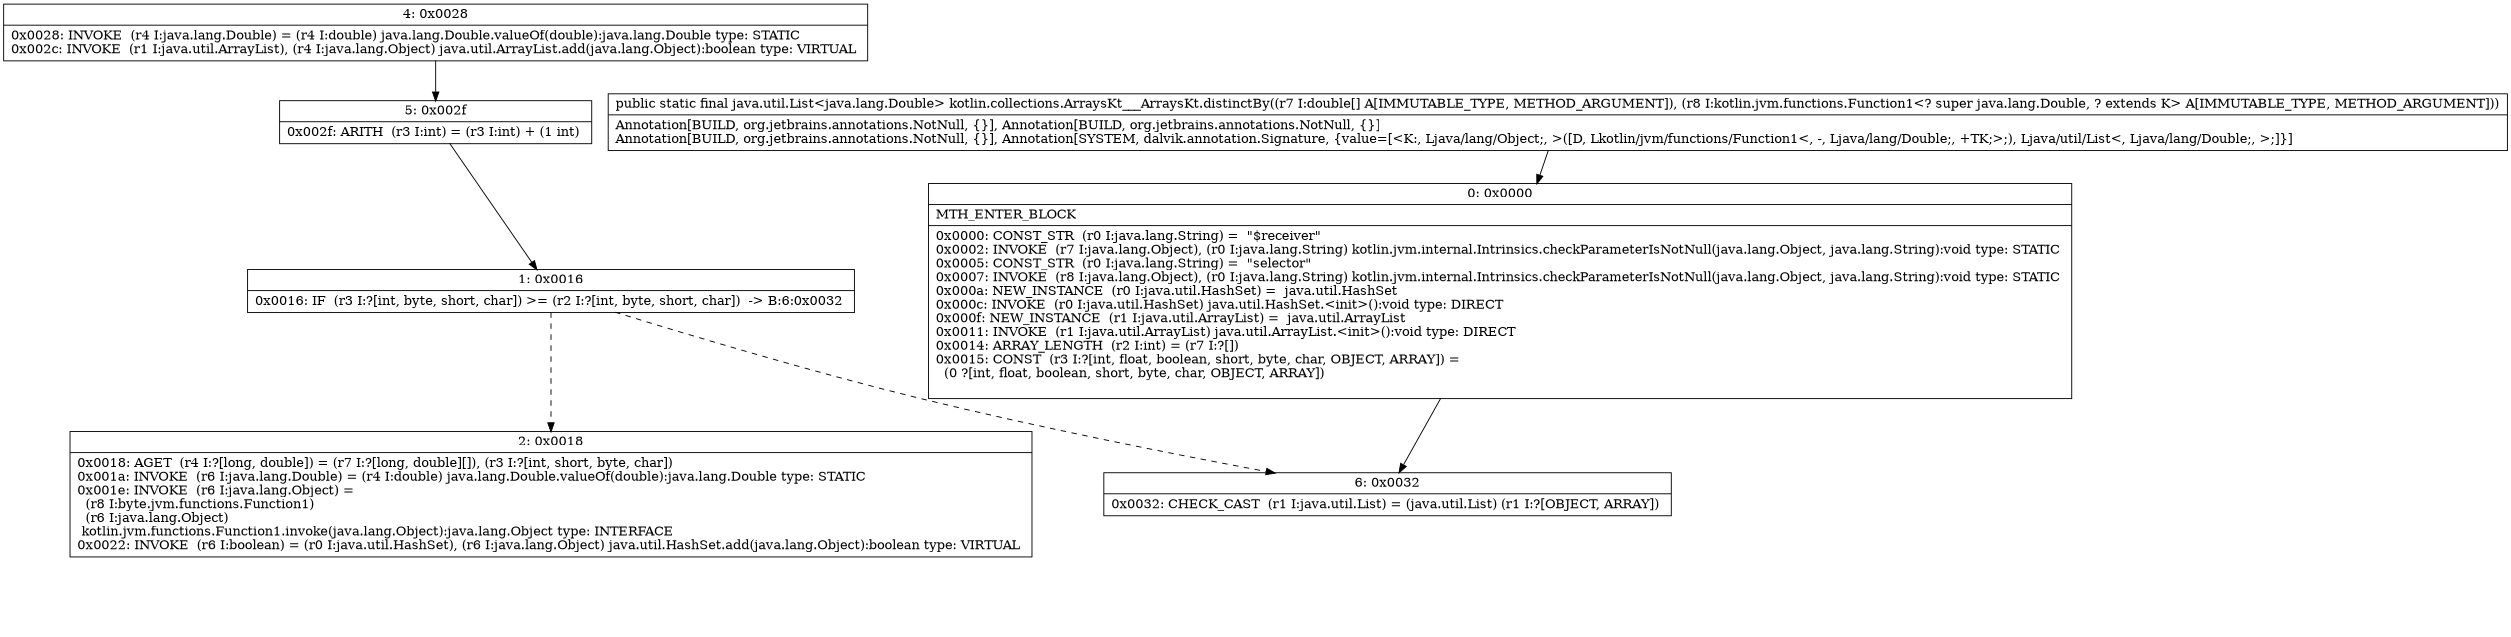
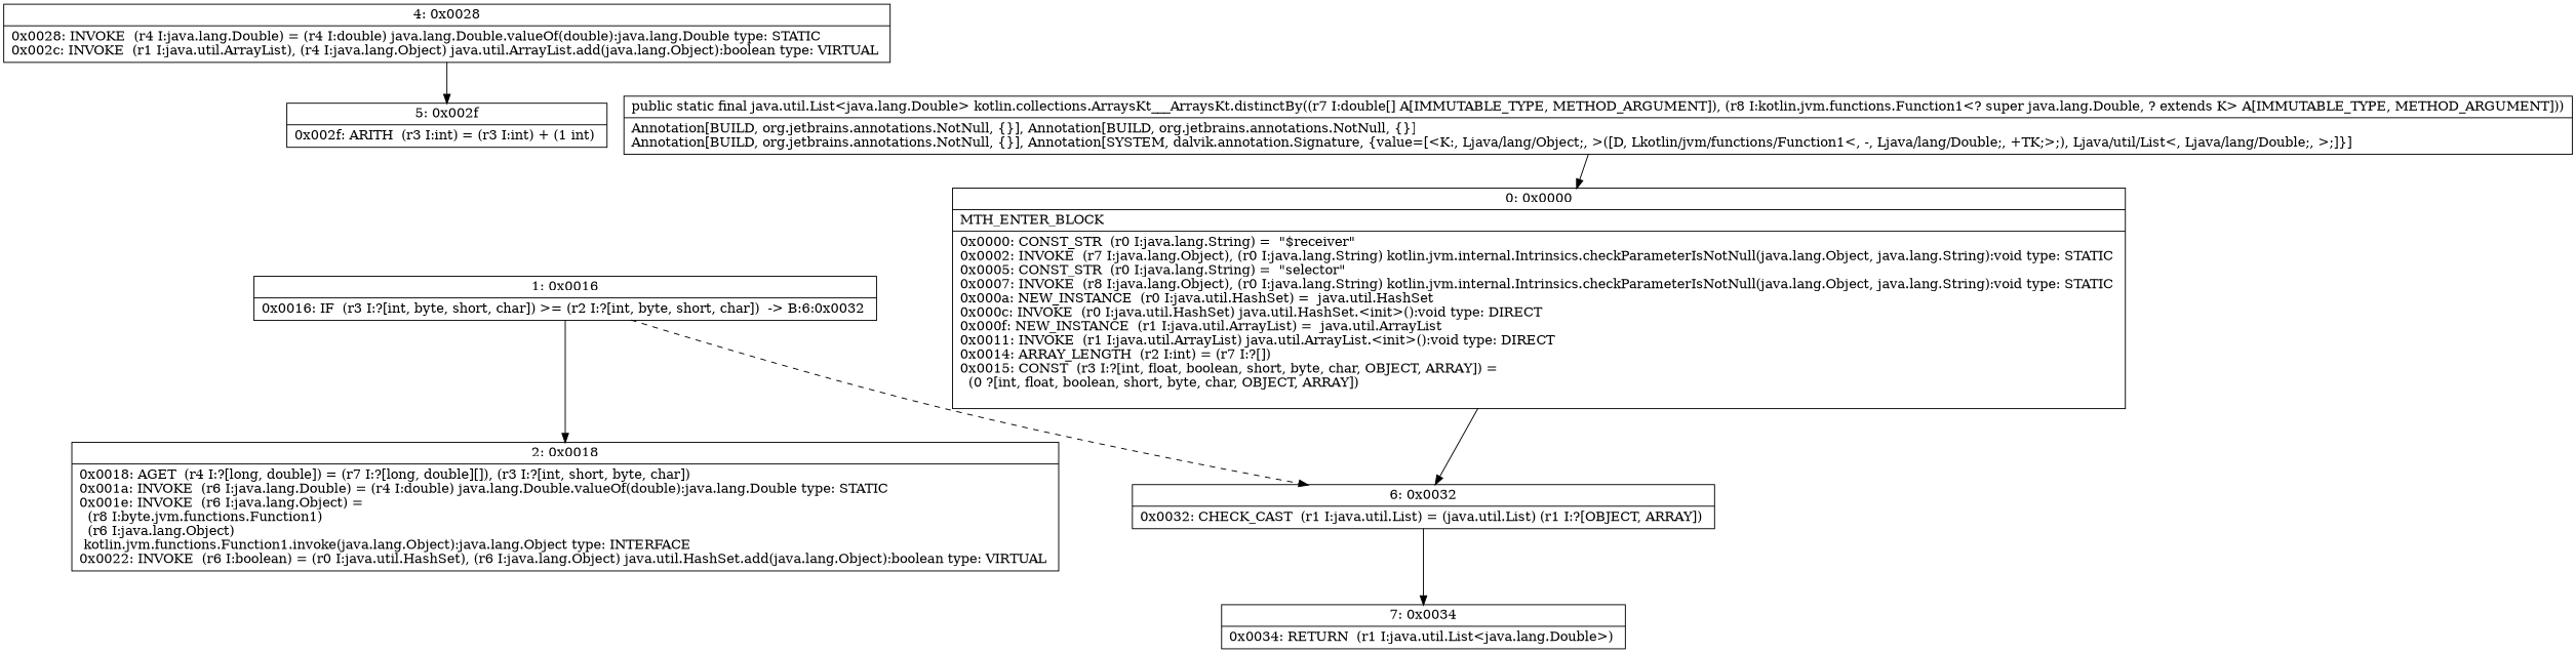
  digraph {
    node [shape=record]
    n1 [label="{0\:\ 0x0000|MTH_ENTER_BLOCK\l|0x0000: CONST_STR  (r0 I:java.lang.String) =  \"$receiver\" \l0x0002: INVOKE  (r7 I:java.lang.Object), (r0 I:java.lang.String) kotlin.jvm.internal.Intrinsics.checkParameterIsNotNull(java.lang.Object, java.lang.String):void type: STATIC \l0x0005: CONST_STR  (r0 I:java.lang.String) =  \"selector\" \l0x0007: INVOKE  (r8 I:java.lang.Object), (r0 I:java.lang.String) kotlin.jvm.internal.Intrinsics.checkParameterIsNotNull(java.lang.Object, java.lang.String):void type: STATIC \l0x000a: NEW_INSTANCE  (r0 I:java.util.HashSet) =  java.util.HashSet \l0x000c: INVOKE  (r0 I:java.util.HashSet) java.util.HashSet.\<init\>():void type: DIRECT \l0x000f: NEW_INSTANCE  (r1 I:java.util.ArrayList) =  java.util.ArrayList \l0x0011: INVOKE  (r1 I:java.util.ArrayList) java.util.ArrayList.\<init\>():void type: DIRECT \l0x0014: ARRAY_LENGTH  (r2 I:int) = (r7 I:?[]) \l0x0015: CONST  (r3 I:?[int, float, boolean, short, byte, char, OBJECT, ARRAY]) = \l  (0 ?[int, float, boolean, short, byte, char, OBJECT, ARRAY])\l \l}"]
    n2 [label="{6\:\ 0x0032|0x0032: CHECK_CAST  (r1 I:java.util.List) = (java.util.List) (r1 I:?[OBJECT, ARRAY]) \l}"]
    n3 [label="{1\:\ 0x0016|0x0016: IF  (r3 I:?[int, byte, short, char]) \>= (r2 I:?[int, byte, short, char])  \-\> B:6:0x0032 \l}"]
    n4 [label="{2\:\ 0x0018|0x0018: AGET  (r4 I:?[long, double]) = (r7 I:?[long, double][]), (r3 I:?[int, short, byte, char]) \l0x001a: INVOKE  (r6 I:java.lang.Double) = (r4 I:double) java.lang.Double.valueOf(double):java.lang.Double type: STATIC \l0x001e: INVOKE  (r6 I:java.lang.Object) = \l  (r8 I:byte.jvm.functions.Function1)\l  (r6 I:java.lang.Object)\l kotlin.jvm.functions.Function1.invoke(java.lang.Object):java.lang.Object type: INTERFACE \l0x0022: INVOKE  (r6 I:boolean) = (r0 I:java.util.HashSet), (r6 I:java.lang.Object) java.util.HashSet.add(java.lang.Object):boolean type: VIRTUAL \l}"]
+   n5 [label="{7\:\ 0x0034|0x0034: RETURN  (r1 I:java.util.List\<java.lang.Double\>) \l}"]
    n6 [label="{4\:\ 0x0028|0x0028: INVOKE  (r4 I:java.lang.Double) = (r4 I:double) java.lang.Double.valueOf(double):java.lang.Double type: STATIC \l0x002c: INVOKE  (r1 I:java.util.ArrayList), (r4 I:java.lang.Object) java.util.ArrayList.add(java.lang.Object):boolean type: VIRTUAL \l}"]
    n7 [label="{5\:\ 0x002f|0x002f: ARITH  (r3 I:int) = (r3 I:int) + (1 int) \l}"]
    n8 [label="{public static final java.util.List\<java.lang.Double\> kotlin.collections.ArraysKt___ArraysKt.distinctBy((r7 I:double[] A[IMMUTABLE_TYPE, METHOD_ARGUMENT]), (r8 I:kotlin.jvm.functions.Function1\<? super java.lang.Double, ? extends K\> A[IMMUTABLE_TYPE, METHOD_ARGUMENT]))  | Annotation[BUILD, org.jetbrains.annotations.NotNull, \{\}], Annotation[BUILD, org.jetbrains.annotations.NotNull, \{\}]\lAnnotation[BUILD, org.jetbrains.annotations.NotNull, \{\}], Annotation[SYSTEM, dalvik.annotation.Signature, \{value=[\<K:, Ljava\/lang\/Object;, \>([D, Lkotlin\/jvm\/functions\/Function1\<, \-, Ljava\/lang\/Double;, +TK;\>;), Ljava\/util\/List\<, Ljava\/lang\/Double;, \>;]\}]\l}"]
    n1 -> n2
+   n2 -> n5
    n3 -> n2 [style=dashed]
-   n3 -> n4 [style=dashed]
+   n3 -> n4 [style=solid]
    n6 -> n7
-   n7 -> n3
    n8 -> n1
  }
